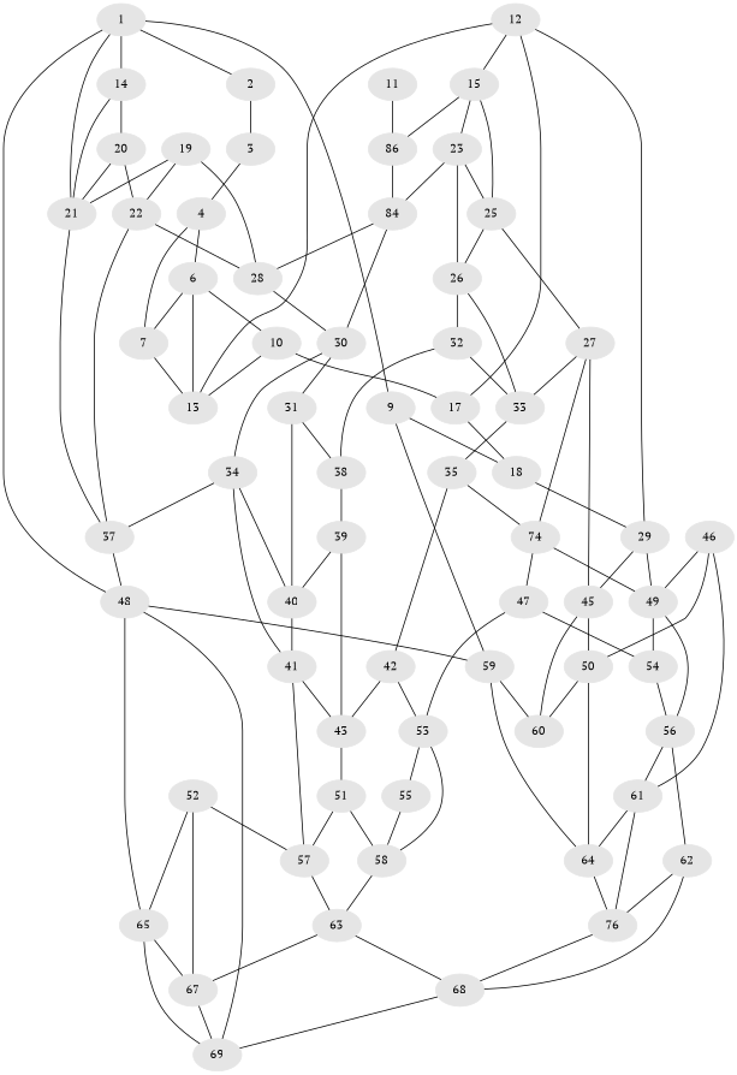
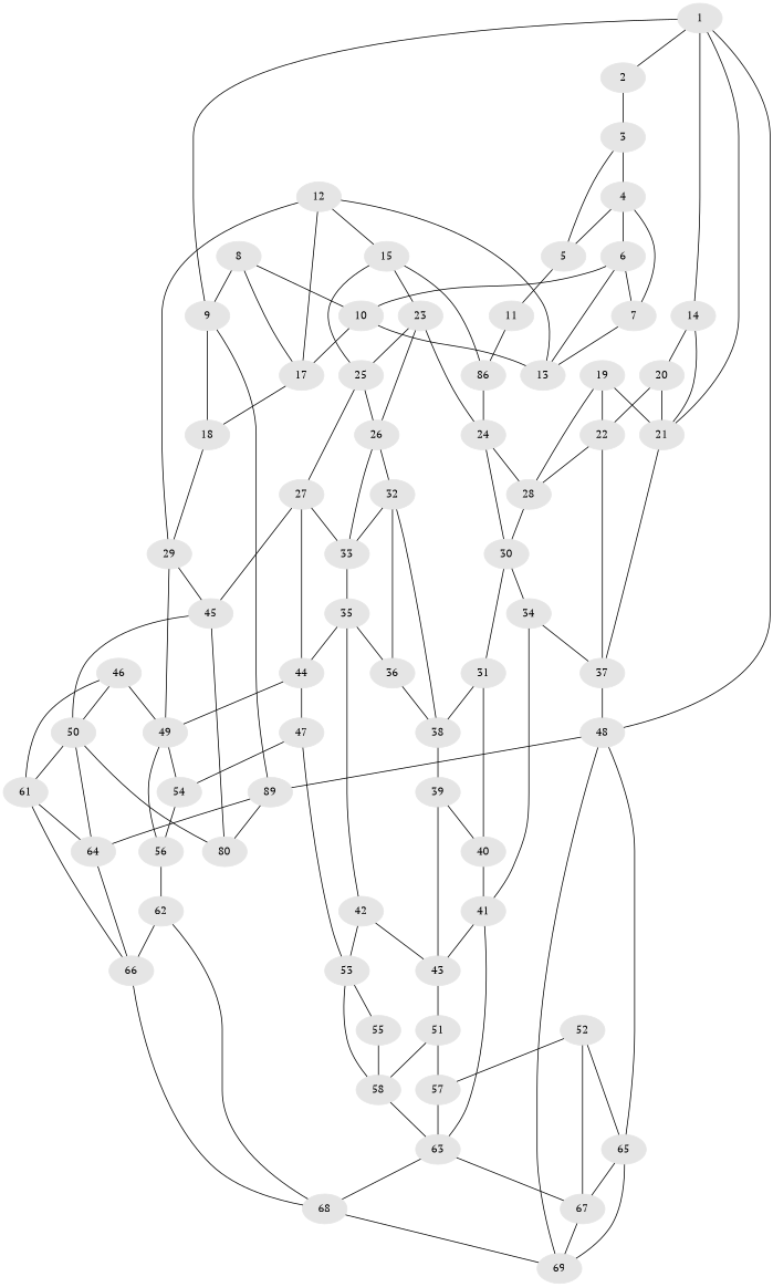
  graph {
    fontname="PT Serif"
    node [color=gray90 fontname="PT Serif" style=filled]
    edge [fontname="PT Serif" weight=1.0]
    1
    2
    9
    14
    21
    48
    3
    18
-   59
+   59 [label=89]
    20
    37
    65
    69
    4
+   5
    6
    7
    11
    n19 [label=86]
    10
    13
    17
+   8
    29
-   60
+   60 [label=80]
    64
-   24 [label=84]
+   24
    12
    15
    23
    25
    45
    49
    22
    26
    27
    28
    30
    19
    32
    33
    31
    34
-   44 [label=74]
+   44
    38
+   36
    35
    47
    50
    40
    41
    39
    42
    43
    57
    53
    51
    63
    58
    55
    54
    56
    46
    61
-   66 [label=76]
+   66
    67
    62
    52
    68
    1 -- 2
    1 -- 9
    1 -- 14
    1 -- 21
    1 -- 48
    2 -- 3 [weight=2.0]
    9 -- 18
    9 -- 59
    14 -- 21
    14 -- 20 [weight=2.0]
    21 -- 37
    48 -- 59
    48 -- 65
    48 -- 69
    3 -- 4
+   3 -- 5
    18 -- 29
    59 -- 60
    59 -- 64
    20 -- 21
    20 -- 22
    37 -- 48
    65 -- 69
    65 -- 67
+   4 -- 5
    4 -- 6
    4 -- 7
+   5 -- 11
    6 -- 7
    6 -- 10
    6 -- 13
    7 -- 13
    11 -- n19 [weight=2.0]
    n19 -- 24
    10 -- 13
    10 -- 17
    17 -- 18
+   8 -- 9 [weight=2.0]
+   8 -- 10
+   8 -- 17
    29 -- 45
    29 -- 49
    64 -- 66
    24 -- 28
    24 -- 30
    12 -- 13
    12 -- 17
    12 -- 29
    12 -- 15
    15 -- n19
    15 -- 23
    15 -- 25
    23 -- 24
    23 -- 25
    23 -- 26
    25 -- 26
    25 -- 27
    45 -- 60
    45 -- 50
    49 -- 54
    49 -- 56
    22 -- 37
    22 -- 28
    26 -- 32
    26 -- 33
    27 -- 45
    27 -- 33
    27 -- 44
    28 -- 30
    30 -- 31
    30 -- 34
    19 -- 21 [weight=2.0]
    19 -- 22
    19 -- 28
    32 -- 33
    32 -- 38
+   32 -- 36
    33 -- 35
    31 -- 38
    31 -- 40
    34 -- 37
-   34 -- 40
    34 -- 41
    44 -- 49
    44 -- 47
    38 -- 39
+   36 -- 38
    35 -- 44
+   35 -- 36
    35 -- 42
    47 -- 53
    47 -- 54
    50 -- 60
    50 -- 64
    40 -- 41
    41 -- 43
-   41 -- 57
+   41 -- 63
    39 -- 40
    39 -- 43
    42 -- 43
    42 -- 53
    43 -- 51
    57 -- 63
    53 -- 58
    53 -- 55
    51 -- 57
    51 -- 58
    63 -- 67
    63 -- 68
    58 -- 63
    55 -- 58
    54 -- 56
-   56 -- 61
+   50 -- 61
    56 -- 62
    46 -- 49
    46 -- 50
    46 -- 61
    61 -- 64
    61 -- 66
    66 -- 68
    67 -- 69
    62 -- 66
    62 -- 68
    52 -- 65
    52 -- 57
    52 -- 67
    68 -- 69
  }
